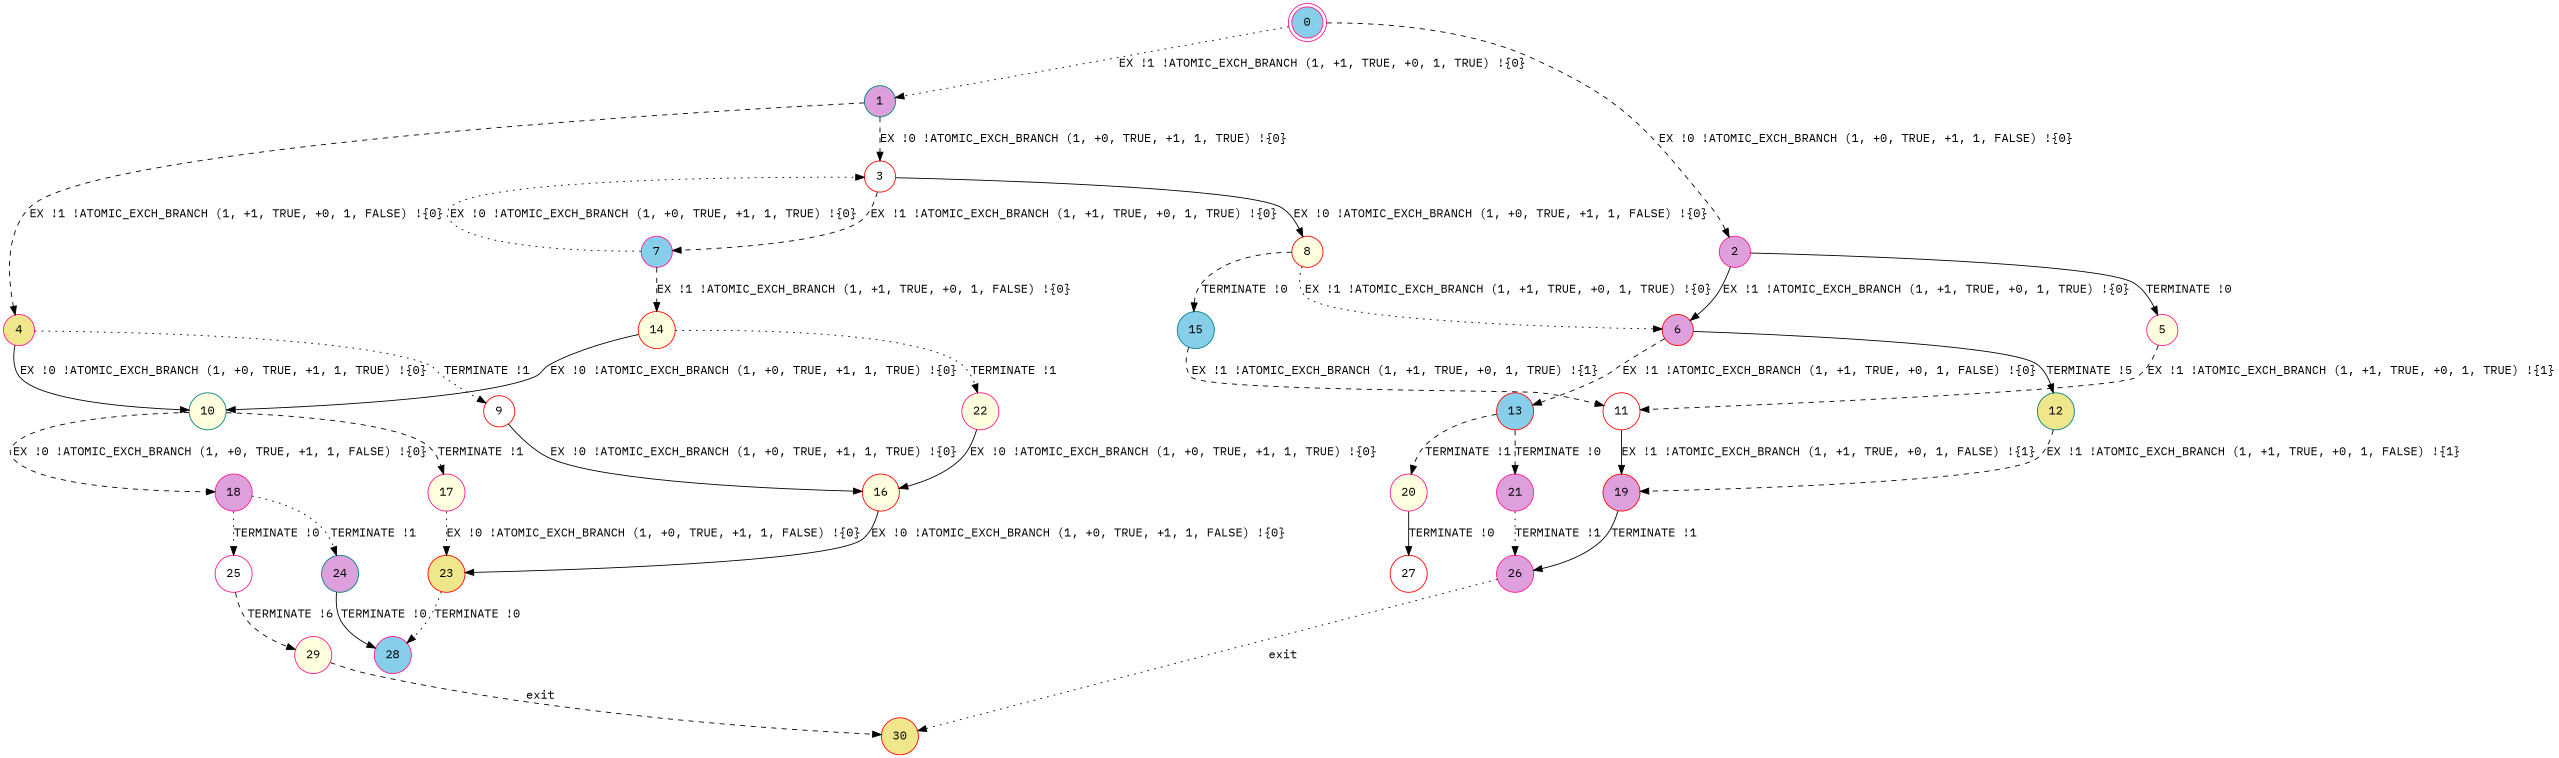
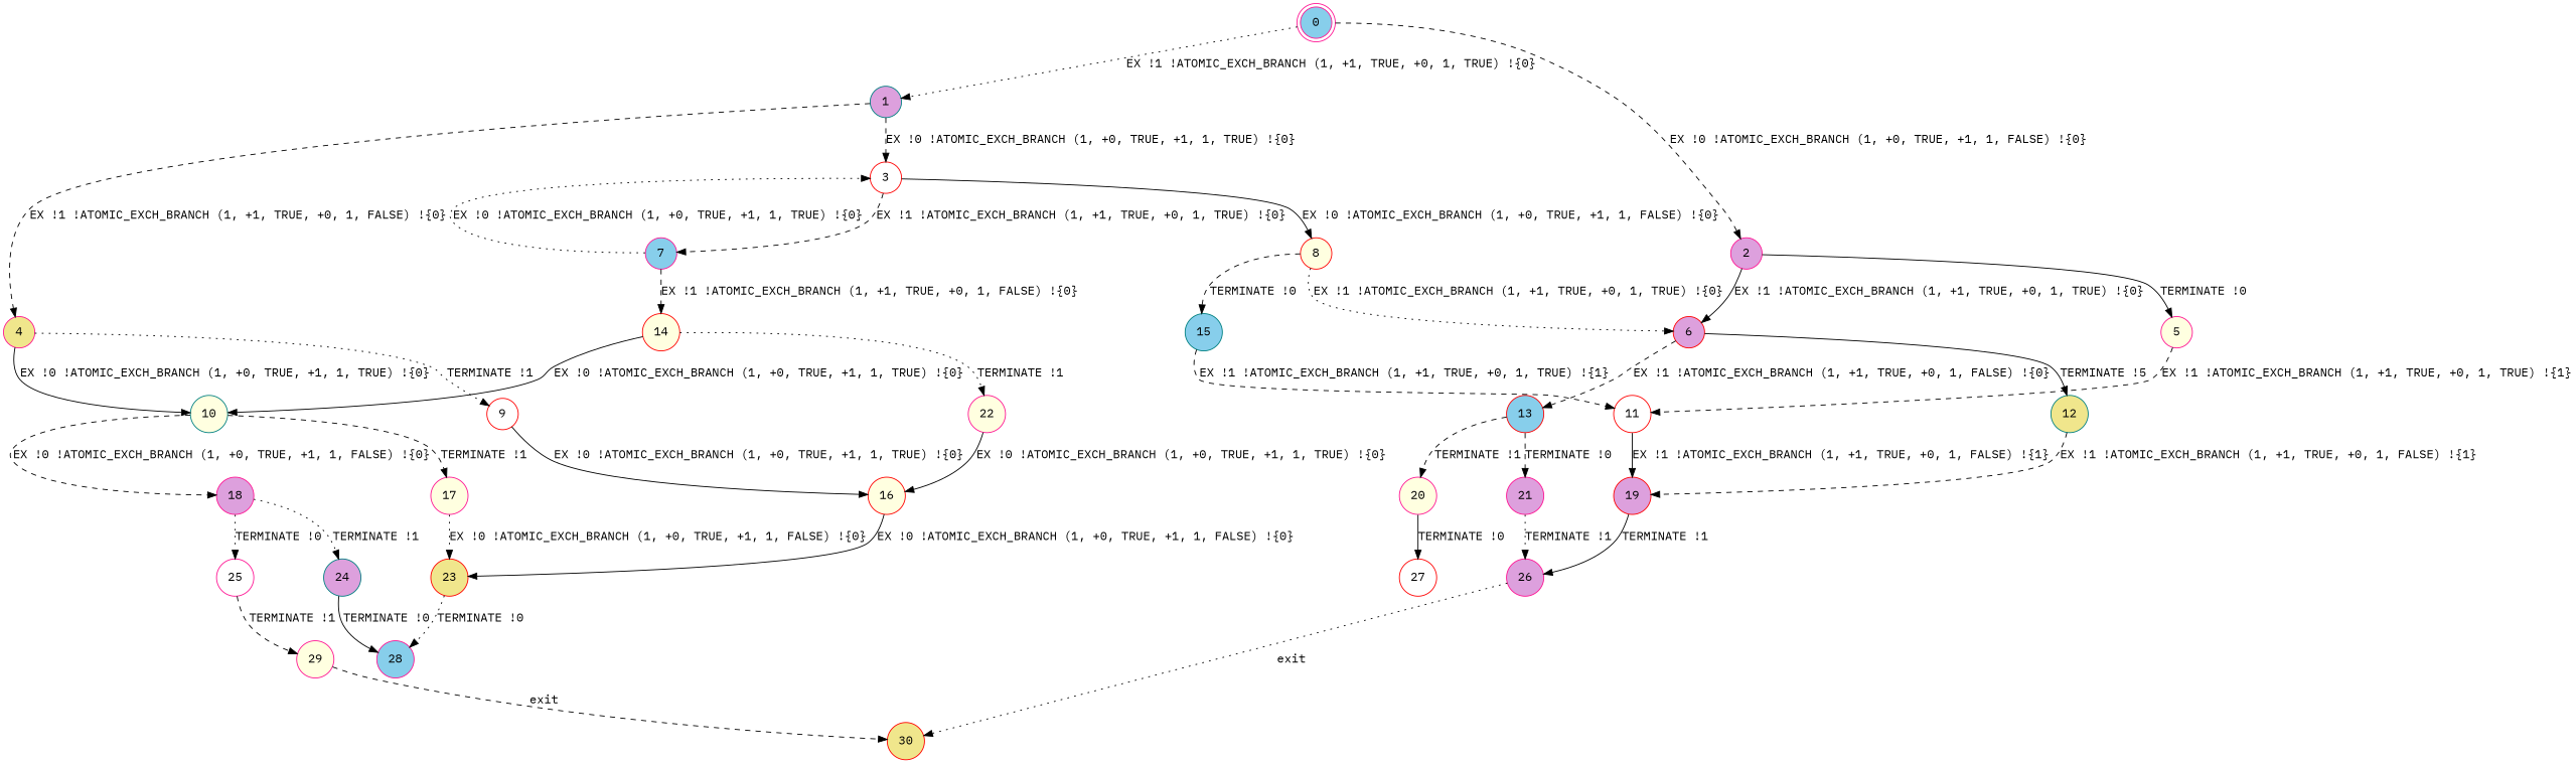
  digraph {
    fontname="IBM Plex Mono"
    node [color=deeppink fillcolor=lightyellow fontname="IBM Plex Mono" shape=circle style=filled]
    edge [fontname="IBM Plex Mono" style=dashed]
    0 [fillcolor=skyblue peripheries=2]
    1 [color=teal fillcolor=plum]
    2 [fillcolor=plum]
    3 [color=red fillcolor=white]
    4 [fillcolor=khaki]
    5
    6 [color=red fillcolor=plum]
    7 [fillcolor=skyblue]
    8 [color=red]
    9 [color=red fillcolor=white]
    10 [color=teal]
    11 [color=red fillcolor=white]
    12 [color=teal fillcolor=khaki]
    13 [color=red fillcolor=skyblue]
    14 [color=red]
    15 [color=teal fillcolor=skyblue]
    16 [color=red]
    17
    18 [fillcolor=plum]
    19 [color=red fillcolor=plum]
    20
    21 [fillcolor=plum]
    22
    23 [color=red fillcolor=khaki]
    24 [color=teal fillcolor=plum]
    25 [fillcolor=white]
    26 [fillcolor=plum]
    27 [color=red fillcolor=white]
    28 [fillcolor=skyblue]
    29
    30 [color=red fillcolor=khaki]
    0 -> 1 [label="EX !1 !ATOMIC_EXCH_BRANCH (1, +1, TRUE, +0, 1, TRUE) !{0}" style=dotted]
    0 -> 2 [label="EX !0 !ATOMIC_EXCH_BRANCH (1, +0, TRUE, +1, 1, FALSE) !{0}"]
    1 -> 3 [label="EX !0 !ATOMIC_EXCH_BRANCH (1, +0, TRUE, +1, 1, TRUE) !{0}"]
    1 -> 4 [label="EX !1 !ATOMIC_EXCH_BRANCH (1, +1, TRUE, +0, 1, FALSE) !{0}"]
    2 -> 5 [label="TERMINATE !0" style=solid]
    2 -> 6 [label="EX !1 !ATOMIC_EXCH_BRANCH (1, +1, TRUE, +0, 1, TRUE) !{0}" style=solid]
    3 -> 7 [label="EX !1 !ATOMIC_EXCH_BRANCH (1, +1, TRUE, +0, 1, TRUE) !{0}"]
    3 -> 8 [label="EX !0 !ATOMIC_EXCH_BRANCH (1, +0, TRUE, +1, 1, FALSE) !{0}" style=solid]
    4 -> 9 [label="TERMINATE !1" style=dotted]
    4 -> 10 [label="EX !0 !ATOMIC_EXCH_BRANCH (1, +0, TRUE, +1, 1, TRUE) !{0}" style=solid]
    5 -> 11 [label="EX !1 !ATOMIC_EXCH_BRANCH (1, +1, TRUE, +0, 1, TRUE) !{1}"]
    6 -> 12 [label="TERMINATE !5" style=solid]
    6 -> 13 [label="EX !1 !ATOMIC_EXCH_BRANCH (1, +1, TRUE, +0, 1, FALSE) !{0}"]
    7 -> 3 [label="EX !0 !ATOMIC_EXCH_BRANCH (1, +0, TRUE, +1, 1, TRUE) !{0}" style=dotted]
    7 -> 14 [label="EX !1 !ATOMIC_EXCH_BRANCH (1, +1, TRUE, +0, 1, FALSE) !{0}"]
    8 -> 6 [label="EX !1 !ATOMIC_EXCH_BRANCH (1, +1, TRUE, +0, 1, TRUE) !{0}" style=dotted]
    8 -> 15 [label="TERMINATE !0"]
    9 -> 16 [label="EX !0 !ATOMIC_EXCH_BRANCH (1, +0, TRUE, +1, 1, TRUE) !{0}" style=solid]
    10 -> 17 [label="TERMINATE !1"]
    10 -> 18 [label="EX !0 !ATOMIC_EXCH_BRANCH (1, +0, TRUE, +1, 1, FALSE) !{0}"]
    11 -> 19 [label="EX !1 !ATOMIC_EXCH_BRANCH (1, +1, TRUE, +0, 1, FALSE) !{1}" style=solid]
    12 -> 19 [label="EX !1 !ATOMIC_EXCH_BRANCH (1, +1, TRUE, +0, 1, FALSE) !{1}"]
    13 -> 20 [label="TERMINATE !1"]
    13 -> 21 [label="TERMINATE !0"]
    14 -> 10 [label="EX !0 !ATOMIC_EXCH_BRANCH (1, +0, TRUE, +1, 1, TRUE) !{0}" style=solid]
    14 -> 22 [label="TERMINATE !1" style=dotted]
    15 -> 11 [label="EX !1 !ATOMIC_EXCH_BRANCH (1, +1, TRUE, +0, 1, TRUE) !{1}"]
    16 -> 23 [label="EX !0 !ATOMIC_EXCH_BRANCH (1, +0, TRUE, +1, 1, FALSE) !{0}" style=solid]
    17 -> 23 [label="EX !0 !ATOMIC_EXCH_BRANCH (1, +0, TRUE, +1, 1, FALSE) !{0}" style=dotted]
    18 -> 24 [label="TERMINATE !1" style=dotted]
    18 -> 25 [label="TERMINATE !0" style=dotted]
    19 -> 26 [label="TERMINATE !1" style=solid]
    20 -> 27 [label="TERMINATE !0" style=solid]
    21 -> 26 [label="TERMINATE !1" style=dotted]
    22 -> 16 [label="EX !0 !ATOMIC_EXCH_BRANCH (1, +0, TRUE, +1, 1, TRUE) !{0}" style=solid]
    23 -> 28 [label="TERMINATE !0" style=dotted]
    24 -> 28 [label="TERMINATE !0" style=solid]
-   25 -> 29 [label="TERMINATE !6"]
+   25 -> 29 [label="TERMINATE !1"]
    26 -> 30 [label=exit style=dotted]
    29 -> 30 [label=exit]
  }
